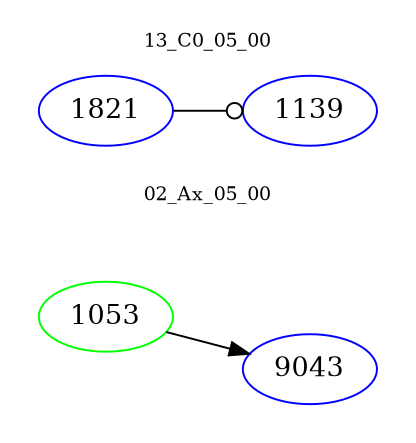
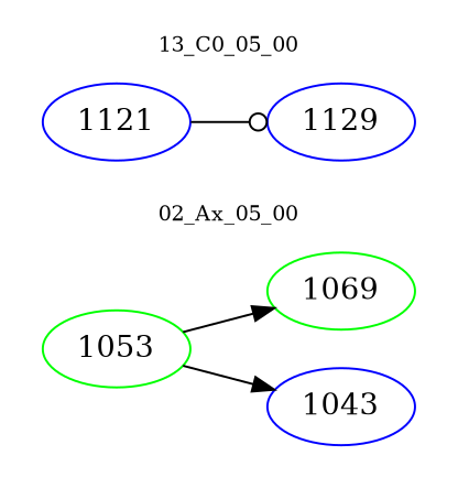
  digraph {
    rankdir=LR
    node [color=blue]
    edge [arrowhead=normal color=black]
    n1 [color=green label=1053]
-   n2 [label=9043]
-   n4 [label=1821]
-   n5 [label=1139]
+   n2 [label=1043]
+   n3 [color=green label=1069]
+   n4 [label=1121]
+   n5 [label=1129]
    subgraph cluster_1 {
      color=white
      fontsize=10
      label="02_Ax_05_00"
      n1
      n2
+     n3
    }
    subgraph cluster_2 {
      color=white
      fontsize=10
      label="13_C0_05_00"
      n4
      n5
    }
    n1 -> n2
+   n1 -> n3
    n4 -> n5 [arrowhead=odot]
  }
